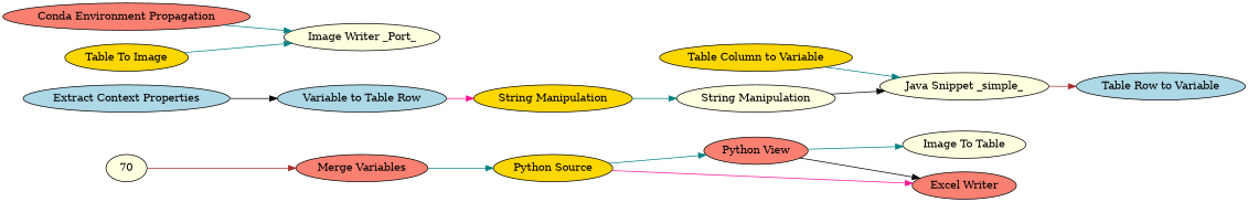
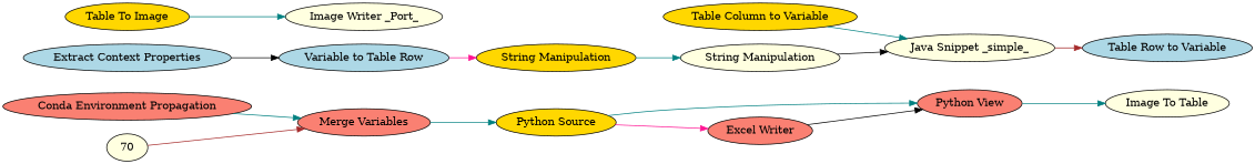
  digraph {
    rankdir=LR
    node [fillcolor=lightyellow style=filled]
    edge [color=teal]
    n1 [fillcolor=salmon label="Python View"]
    n2 [label="Image To Table"]
    n3 [fillcolor=salmon label="Excel Writer"]
    n4 [fillcolor=gold label="Python Source"]
    n5 [fillcolor=gold label="Table Column to Variable"]
    n6 [label="Java Snippet _simple_"]
    n7 [fillcolor=lightblue label="Table Row to Variable"]
    n8 [label="String Manipulation"]
    n9 [fillcolor=gold label="String Manipulation"]
    n10 [fillcolor=lightblue label="Extract Context Properties"]
    n11 [fillcolor=lightblue label="Variable to Table Row"]
    n12 [fillcolor=salmon label="Conda Environment Propagation"]
    n13 [fillcolor=salmon label="Merge Variables"]
    n14 [fillcolor=gold label="Table To Image"]
    n15 [label="Image Writer _Port_"]
    70
    n1 -> n2
-   n1 -> n3 [color=black]
+   n3 -> n1 [color=black]
    n4 -> n1
    n4 -> n3 [color=deeppink]
    n5 -> n6
    n6 -> n7 [color=brown]
    n8 -> n6 [color=black]
    n9 -> n8
    n10 -> n11 [color=black]
    n11 -> n9 [color=deeppink]
-   n12 -> n15
+   n12 -> n13
    n13 -> n4
    n14 -> n15
    70 -> n13 [color=brown]
  }
